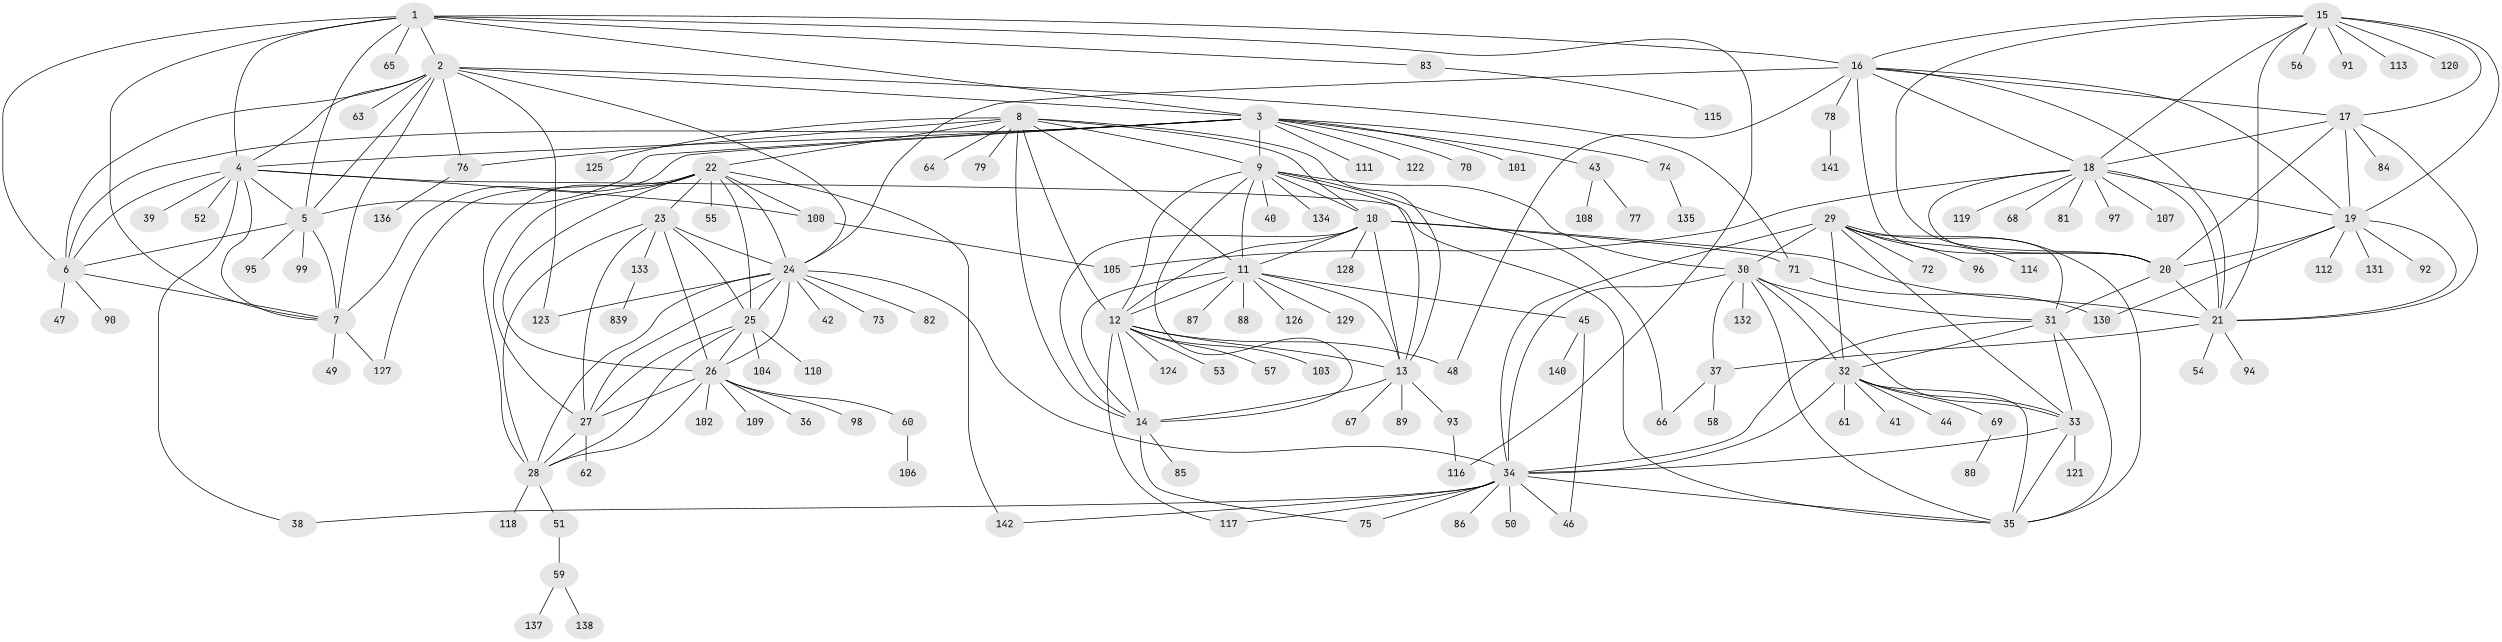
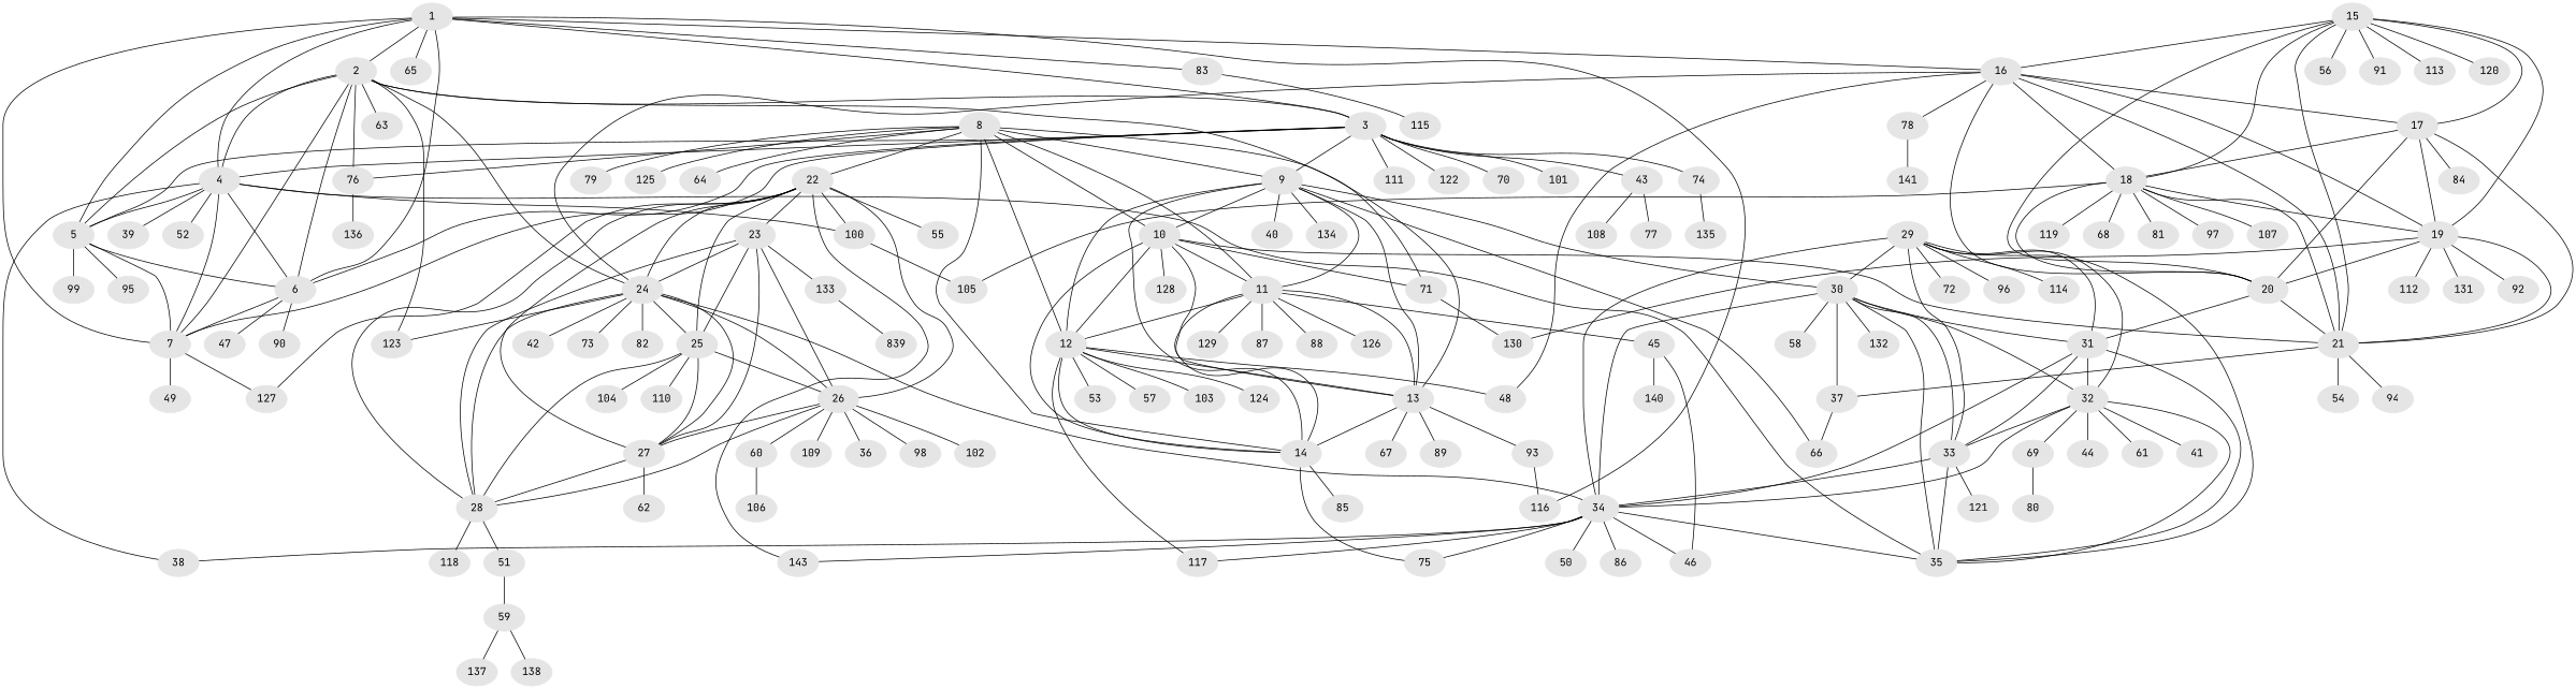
  graph {
    fontname="JetBrains Mono"
    node [color=gray90 fontname="JetBrains Mono" style=filled]
    edge [fontname="JetBrains Mono"]
    1
    2
    3
    4
    5
    6
    7
    16
    65
    83
    116
    24
    63
    71
    76
    123
    9
    43
    70
    74
    101
    111
    122
    35
    38
    39
    52
    100
    95
    99
    47
    90
    49
    127
    21
    48
    17
    18
    19
    20
    78
    115
    25
    26
    27
    28
    34
    42
    73
    82
    130
    136
    10
    11
    12
    13
    14
    30
    40
    66
    134
    77
    108
    135
    105
    8
    22
    64
    79
    125
    128
    45
    87
    88
    126
    129
    53
    57
    103
    117
    124
    67
    89
    93
    75
    85
    23
    55
-   142
+   142 [label=143]
    31
    37
    32
    33
    58
    132
    54
    94
    46
    140
    15
    56
    91
    113
    120
    84
    68
    81
    97
    107
    119
    92
    112
    131
    141
    133
    104
    110
    36
    60
    98
    102
    109
    62
    51
    118
    n126 [label=839]
    50
    86
    106
    59
    29
    72
    96
    114
    41
    44
    61
    69
    121
    80
    137
    138
    1 -- 2
    1 -- 3
    1 -- 4
    1 -- 5
    1 -- 6
    1 -- 7
    1 -- 16
    1 -- 65
    1 -- 83
    1 -- 116
    2 -- 3
    2 -- 4
    2 -- 5
    2 -- 6
    2 -- 7
    2 -- 24
    2 -- 63
    2 -- 71
    2 -- 76
    2 -- 123
    3 -- 4
    3 -- 5
    3 -- 6
    3 -- 7
    3 -- 9
    3 -- 43
    3 -- 70
    3 -- 74
    3 -- 101
    3 -- 111
    3 -- 122
    4 -- 5
    4 -- 6
    4 -- 7
    4 -- 35
    4 -- 38
    4 -- 39
    4 -- 52
    4 -- 100
    5 -- 6
    5 -- 7
    5 -- 95
    5 -- 99
    6 -- 7
    6 -- 47
    6 -- 90
    7 -- 49
    7 -- 127
    16 -- 24
    16 -- 21
    16 -- 48
    16 -- 17
    16 -- 18
    16 -- 19
    16 -- 20
    16 -- 78
    83 -- 115
    24 -- 123
    24 -- 25
    24 -- 26
    24 -- 27
    24 -- 28
    24 -- 34
    24 -- 42
    24 -- 73
    24 -- 82
    71 -- 130
    76 -- 136
    9 -- 10
    9 -- 11
    9 -- 12
    9 -- 13
    9 -- 14
    9 -- 30
    9 -- 40
    9 -- 66
    9 -- 134
    43 -- 77
    43 -- 108
    74 -- 135
    100 -- 105
    21 -- 37
    21 -- 54
    21 -- 94
    17 -- 21
    17 -- 18
    17 -- 19
    17 -- 20
    17 -- 84
    18 -- 21
    18 -- 19
    18 -- 20
    18 -- 105
    18 -- 68
    18 -- 81
    18 -- 97
    18 -- 107
    18 -- 119
    19 -- 21
    19 -- 20
    19 -- 130
    19 -- 92
    19 -- 112
    19 -- 131
    20 -- 21
    20 -- 31
    78 -- 141
    25 -- 26
    25 -- 27
    25 -- 28
    25 -- 104
    25 -- 110
    26 -- 27
    26 -- 28
    26 -- 36
    26 -- 60
    26 -- 98
    26 -- 102
    26 -- 109
    27 -- 28
    27 -- 62
    28 -- 51
    28 -- 118
    34 -- 35
    34 -- 38
    34 -- 117
    34 -- 75
    34 -- 142
    34 -- 46
    34 -- 50
    34 -- 86
    10 -- 71
    10 -- 21
    10 -- 11
    10 -- 12
    10 -- 13
    10 -- 14
    10 -- 128
    11 -- 12
    11 -- 13
    11 -- 14
    11 -- 45
    11 -- 87
    11 -- 88
    11 -- 126
    11 -- 129
    12 -- 48
    12 -- 13
    12 -- 14
    12 -- 53
    12 -- 57
    12 -- 103
    12 -- 117
    12 -- 124
    13 -- 14
    13 -- 67
    13 -- 89
    13 -- 93
    14 -- 75
    14 -- 85
    30 -- 35
    30 -- 34
    30 -- 31
    30 -- 37
    30 -- 32
    30 -- 33
-   37 -- 58
+   30 -- 58
    30 -- 132
    8 -- 76
    8 -- 9
    8 -- 10
    8 -- 11
    8 -- 12
    8 -- 13
    8 -- 14
    8 -- 22
    8 -- 64
    8 -- 79
    8 -- 125
    22 -- 24
    22 -- 100
    22 -- 127
    22 -- 25
    22 -- 26
    22 -- 27
    22 -- 28
    22 -- 23
    22 -- 55
    22 -- 142
    45 -- 46
    45 -- 140
    93 -- 116
    23 -- 24
    23 -- 25
    23 -- 26
    23 -- 27
    23 -- 28
    23 -- 133
    31 -- 35
    31 -- 34
    31 -- 32
    31 -- 33
    37 -- 66
    32 -- 35
    32 -- 34
    32 -- 33
    32 -- 41
    32 -- 44
    32 -- 61
    32 -- 69
    33 -- 35
    33 -- 34
    33 -- 121
    15 -- 16
    15 -- 21
    15 -- 17
    15 -- 18
    15 -- 19
    15 -- 20
    15 -- 56
    15 -- 91
    15 -- 113
    15 -- 120
    133 -- n126
    60 -- 106
    51 -- 59
    59 -- 137
    59 -- 138
    29 -- 35
    29 -- 34
    29 -- 30
    29 -- 31
    29 -- 32
    29 -- 33
    29 -- 72
    29 -- 96
    29 -- 114
    69 -- 80
  }
